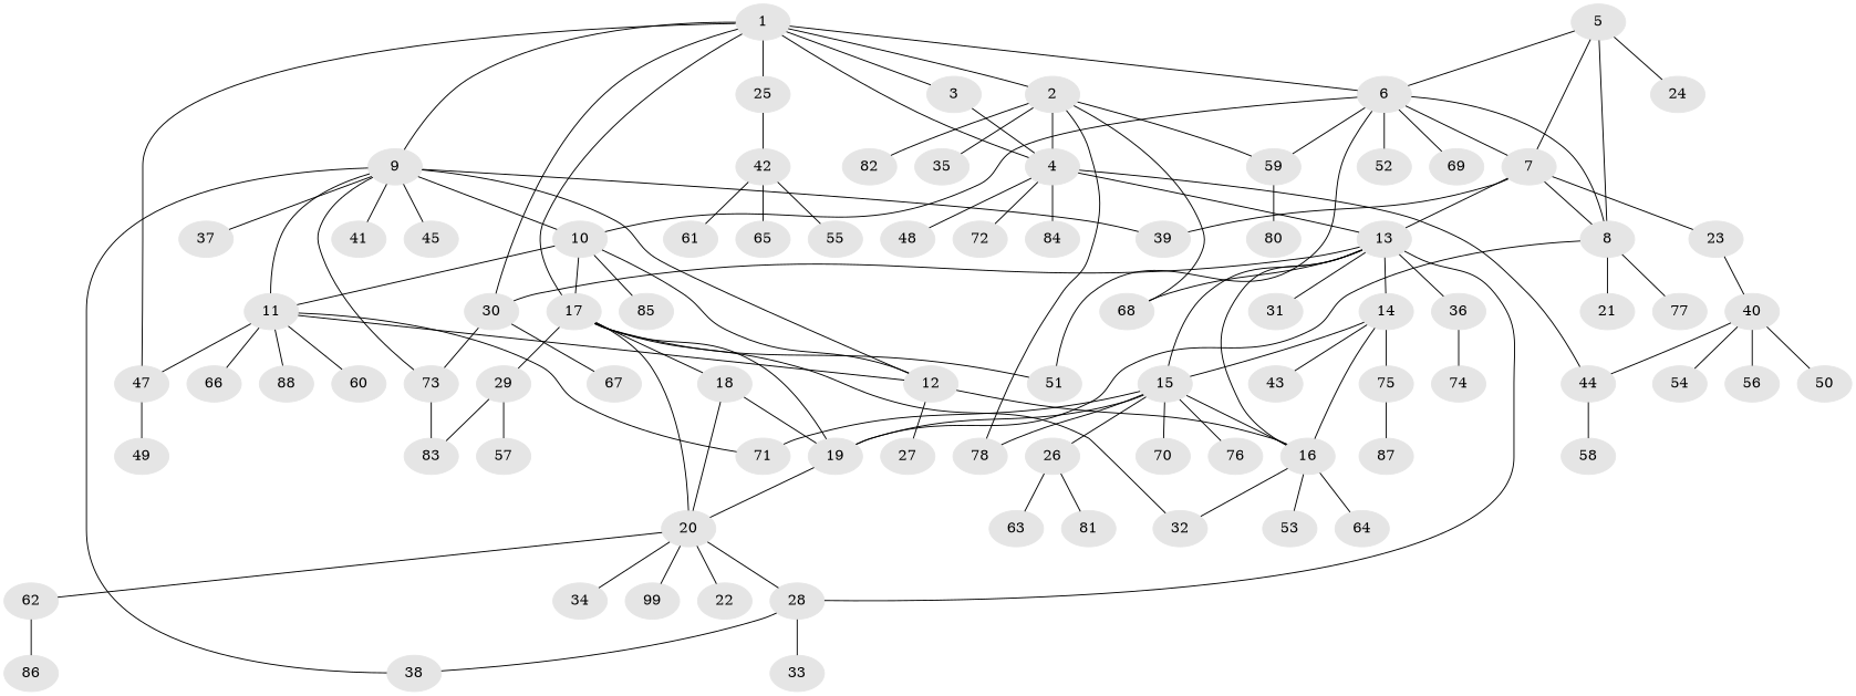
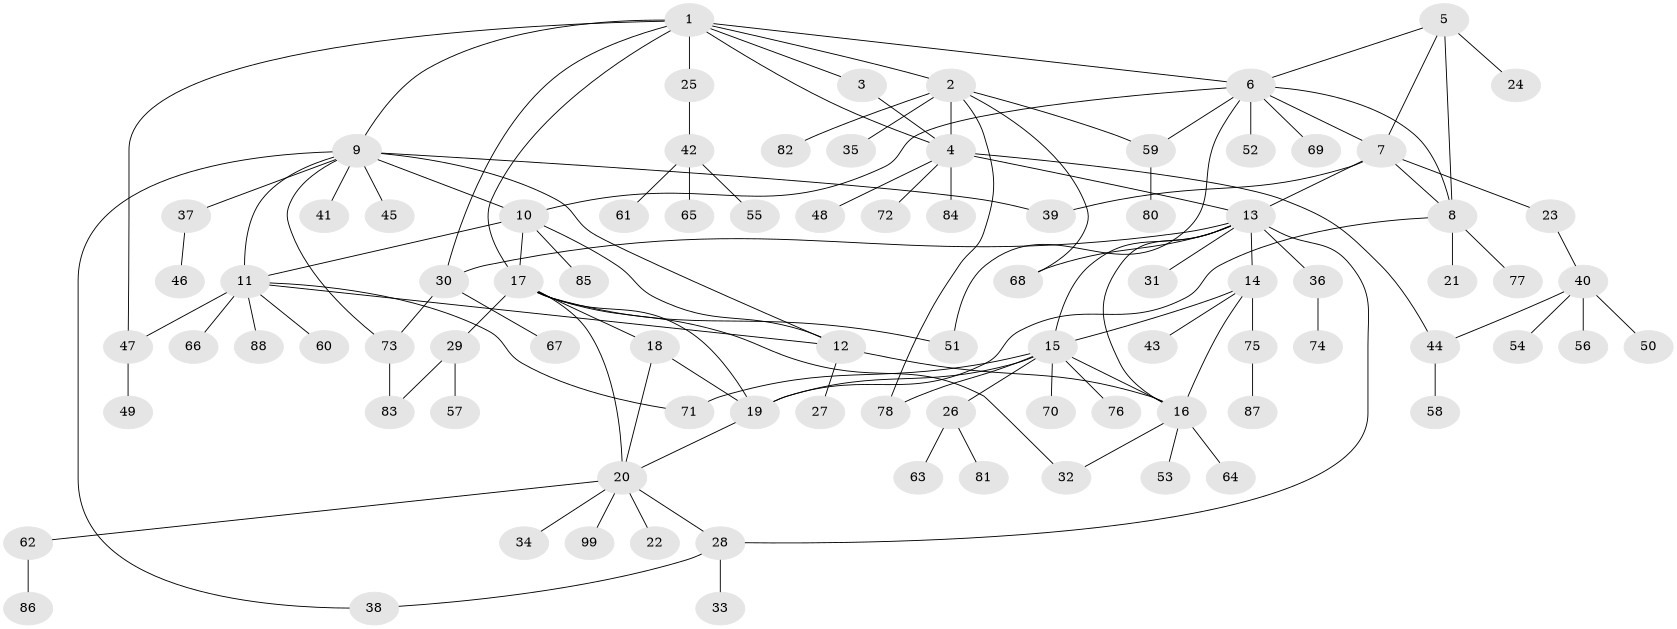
  graph {
    node [color=gray90 style=filled]
    1
    2
    3
    4
    6
    9
    17
    25
    30
    47
    35
    68
    78
    82
    59
    13
    44
    48
    72
    84
    7
    8
    10
    51
    52
    69
    39
    11
    12
    37
    38
    41
    45
    73
    19
    32
    18
    20
    29
    42
    67
    49
    16
    14
    15
    28
    31
    36
    58
    5
    24
    23
    21
    77
    85
    80
    40
    60
    66
    71
    88
    27
+   46
    83
    53
    64
    43
    75
    26
    70
    76
    33
    74
    87
    63
    81
    22
    34
    62
    n80 [label=99]
    57
    86
    50
    54
    56
    55
    61
    65
    1 -- 2
    1 -- 3
    1 -- 4
    1 -- 6
    1 -- 9
    1 -- 17
    1 -- 25
    1 -- 30
    1 -- 47
    2 -- 4
    2 -- 35
    2 -- 68
    2 -- 78
    2 -- 82
    2 -- 59
    3 -- 4
    4 -- 13
    4 -- 44
    4 -- 48
    4 -- 72
    4 -- 84
    6 -- 59
    6 -- 7
    6 -- 8
    6 -- 10
    6 -- 51
    6 -- 52
    6 -- 69
    9 -- 10
    9 -- 39
    9 -- 11
    9 -- 12
    9 -- 37
    9 -- 38
    9 -- 41
    9 -- 45
    9 -- 73
    17 -- 51
    17 -- 19
    17 -- 32
    17 -- 18
    17 -- 20
    17 -- 29
    25 -- 42
    30 -- 73
    30 -- 67
    47 -- 49
    59 -- 80
    13 -- 30
    13 -- 68
    13 -- 16
    13 -- 14
    13 -- 15
    13 -- 28
    13 -- 31
    13 -- 36
    44 -- 58
    7 -- 13
    7 -- 8
    7 -- 39
    7 -- 23
    8 -- 19
    8 -- 21
    8 -- 77
    10 -- 17
    10 -- 11
    10 -- 12
    10 -- 85
    11 -- 47
    11 -- 12
    11 -- 60
    11 -- 66
    11 -- 71
    11 -- 88
    12 -- 16
    12 -- 27
+   37 -- 46
    73 -- 83
    19 -- 20
    18 -- 19
    18 -- 20
    20 -- 28
    20 -- 22
    20 -- 34
    20 -- 62
    20 -- n80
    29 -- 83
    29 -- 57
    42 -- 55
    42 -- 61
    42 -- 65
    16 -- 32
    16 -- 53
    16 -- 64
    14 -- 16
    14 -- 15
    14 -- 43
    14 -- 75
    15 -- 78
    15 -- 19
    15 -- 16
    15 -- 71
    15 -- 26
    15 -- 70
    15 -- 76
    28 -- 38
    28 -- 33
    36 -- 74
    5 -- 6
    5 -- 7
    5 -- 8
    5 -- 24
    23 -- 40
    40 -- 44
    40 -- 50
    40 -- 54
    40 -- 56
    75 -- 87
    26 -- 63
    26 -- 81
    62 -- 86
  }
